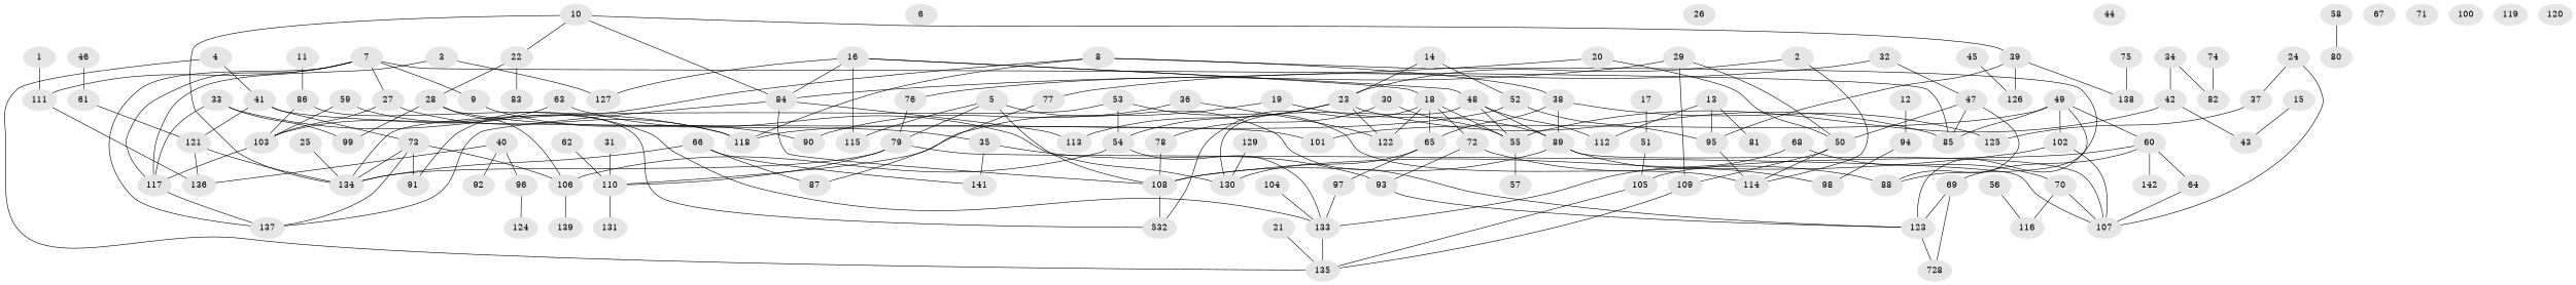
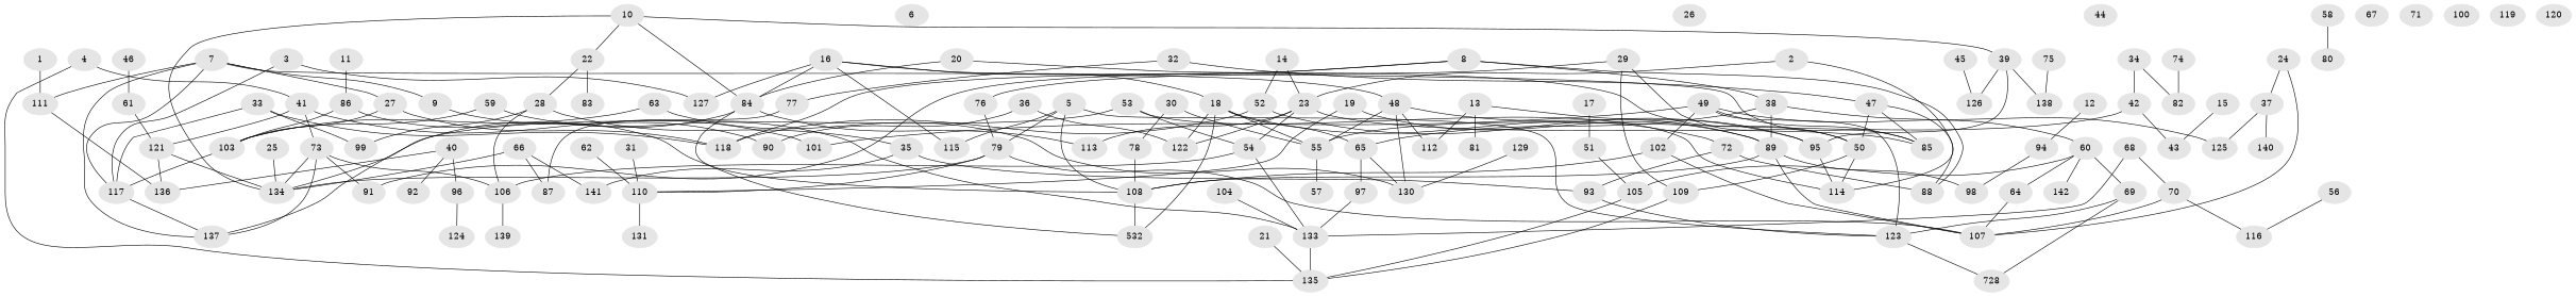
  graph {
    node [color=gray90 style=filled]
    1
    111
    136
    2
    23
    114
    85
    122
    54
    113
    3
    117
    127
    137
    4
    41
    135
    73
    101
    121
    5
    79
    108
    115
    123
    134
    110
    107
    n29 [label=532]
    n30 [label=728]
    6
    7
    9
    27
    90
    118
    103
    8
    38
    88
    91
    65
    89
    125
    10
    22
    39
    84
    28
    83
    95
    126
    138
    11
    86
    12
    94
    98
    13
    81
    112
    14
    52
    15
    43
    16
    18
    48
    55
    72
    130
    17
    51
    105
    57
    97
    93
    19
    131
    20
    50
    109
    21
    35
    99
    106
    133
    24
    37
+   140
    25
    26
    141
    139
    29
    76
    30
    78
    31
    32
    47
    77
    87
    33
    34
    42
    82
    36
    40
    92
    96
    124
    44
    45
    46
    61
    49
    60
    102
    64
    69
    142
    53
    56
    116
    58
    80
    59
    62
    63
    66
    67
    68
    70
    71
    74
    75
    100
    104
    119
    120
    129
    1 -- 111
    111 -- 136
    2 -- 23
    2 -- 114
    23 -- 85
    23 -- 122
    23 -- 54
    23 -- 113
    54 -- 106
    54 -- 133
    3 -- 117
    3 -- 127
    117 -- 137
    4 -- 41
    4 -- 135
    41 -- 73
    41 -- 101
    41 -- 121
    73 -- 137
    73 -- 134
    73 -- 91
    73 -- 106
    121 -- 136
    121 -- 134
    5 -- 79
    5 -- 108
    5 -- 115
    5 -- 123
    79 -- 134
    79 -- 110
    79 -- 107
    108 -- n29
    123 -- n30
    110 -- 131
    7 -- 111
    7 -- 85
    7 -- 117
    7 -- 137
    7 -- 9
    7 -- 27
    9 -- 90
    27 -- 118
    27 -- 103
    103 -- 117
    8 -- 118
    8 -- 38
    8 -- 88
    8 -- 91
    38 -- 65
    38 -- 89
    38 -- 125
    65 -- 130
    65 -- 97
    89 -- 108
    89 -- 107
    89 -- 98
    10 -- 134
    10 -- 22
    10 -- 39
    10 -- 84
    22 -- 28
    22 -- 83
    39 -- 95
    39 -- 126
    39 -- 138
    84 -- 113
    84 -- 137
    84 -- 108
    28 -- 35
    28 -- 99
    28 -- 106
    95 -- 114
    11 -- 86
    86 -- n29
    86 -- 103
    12 -- 94
    94 -- 98
    13 -- 95
    13 -- 81
    13 -- 112
    14 -- 23
    14 -- 52
    52 -- 118
    52 -- 95
    15 -- 43
    16 -- 127
    16 -- 115
    16 -- 84
    16 -- 18
    16 -- 48
    18 -- 122
    18 -- n29
    18 -- 65
    18 -- 55
    18 -- 72
    48 -- 89
    48 -- 112
    48 -- 55
    48 -- 130
    55 -- 57
    72 -- 88
    72 -- 93
    17 -- 51
    51 -- 105
    105 -- 135
    97 -- 133
    93 -- 123
    19 -- 110
    19 -- 89
    20 -- 84
    20 -- 50
    50 -- 114
    50 -- 109
    109 -- 135
    21 -- 135
    35 -- 93
    35 -- 141
    106 -- 139
    133 -- 135
    24 -- 107
    24 -- 37
    37 -- 125
+   37 -- 140
    25 -- 134
    29 -- 50
    29 -- 109
    29 -- 76
    76 -- 79
    30 -- 55
    30 -- 78
    78 -- 108
    31 -- 110
    32 -- 47
    32 -- 77
    47 -- 85
    47 -- 88
    47 -- 50
    77 -- 87
    33 -- 117
    33 -- 118
    33 -- 99
    34 -- 42
    34 -- 82
    42 -- 43
    42 -- 55
    36 -- 122
    36 -- 90
    40 -- 136
    40 -- 92
    40 -- 96
    96 -- 124
    45 -- 126
    46 -- 61
    61 -- 121
    49 -- 85
    49 -- 101
    49 -- 123
    49 -- 60
    49 -- 102
    60 -- 105
    60 -- 64
    60 -- 69
    60 -- 142
    102 -- 108
    102 -- 107
    64 -- 107
    69 -- 123
    69 -- n30
    53 -- 114
    53 -- 54
    53 -- 134
    56 -- 116
    58 -- 80
    59 -- 103
    59 -- 133
    62 -- 110
    63 -- 103
    63 -- 130
    66 -- 134
    66 -- 141
    66 -- 87
    68 -- 133
    68 -- 70
    70 -- 107
    70 -- 116
    74 -- 82
    75 -- 138
    104 -- 133
    129 -- 130
  }
